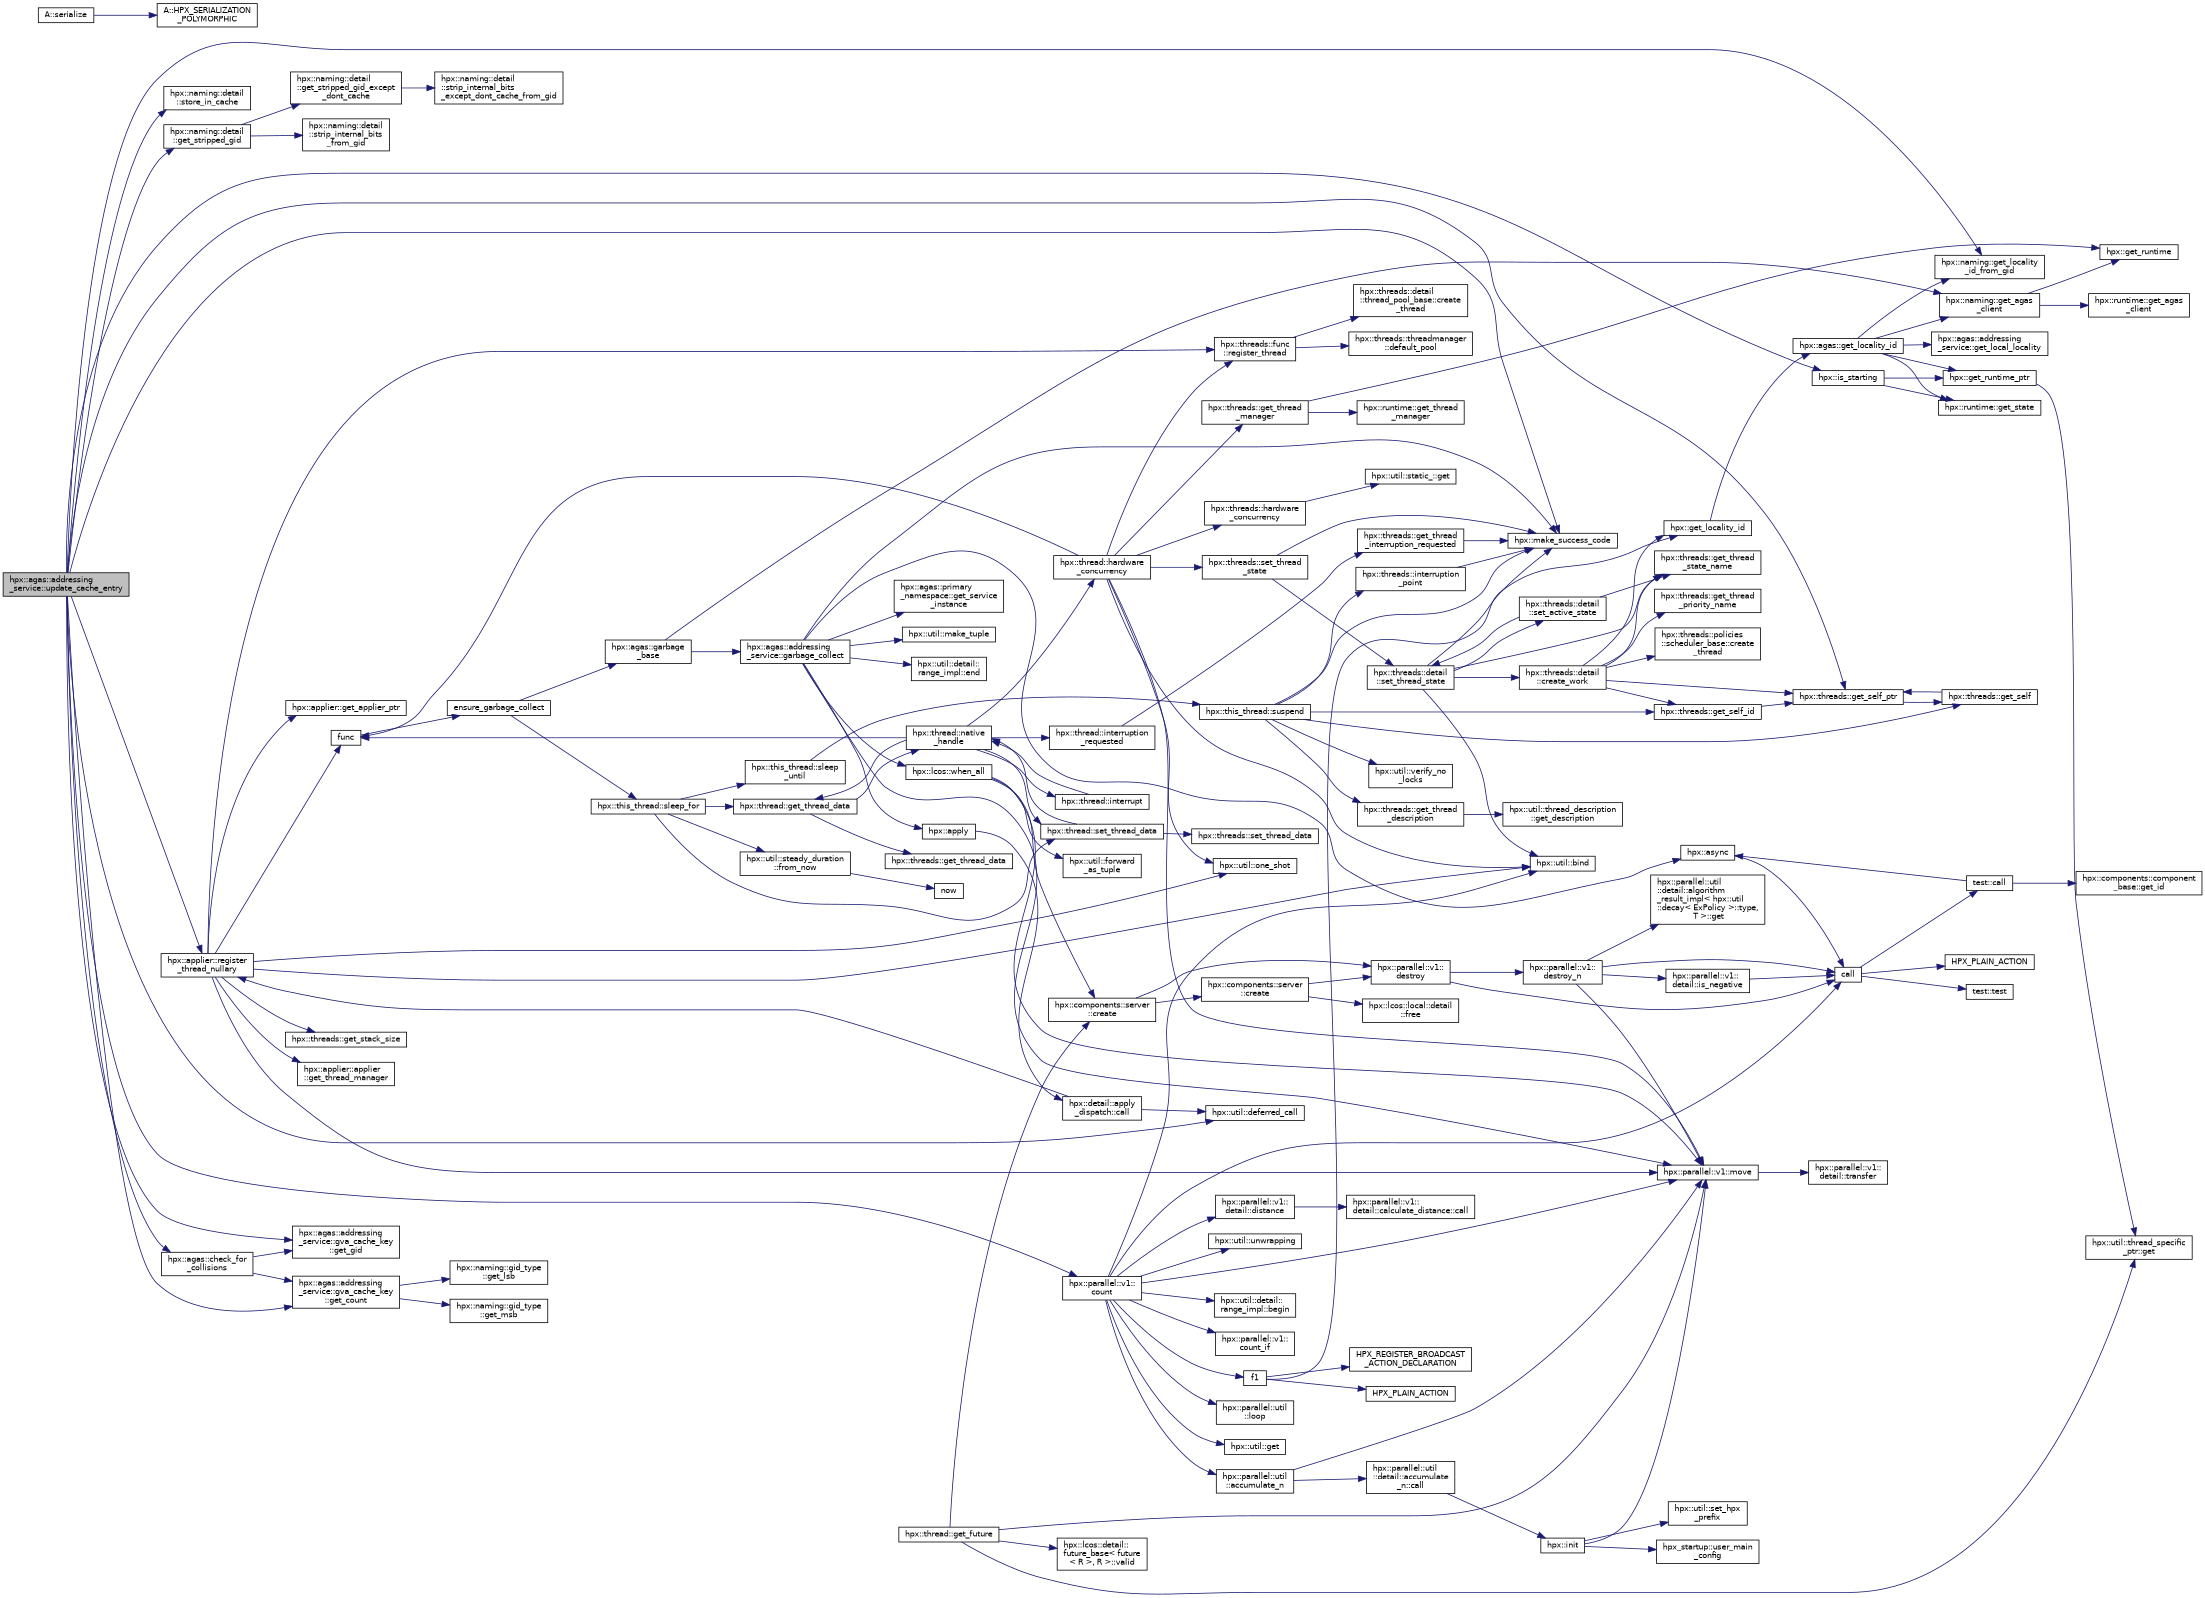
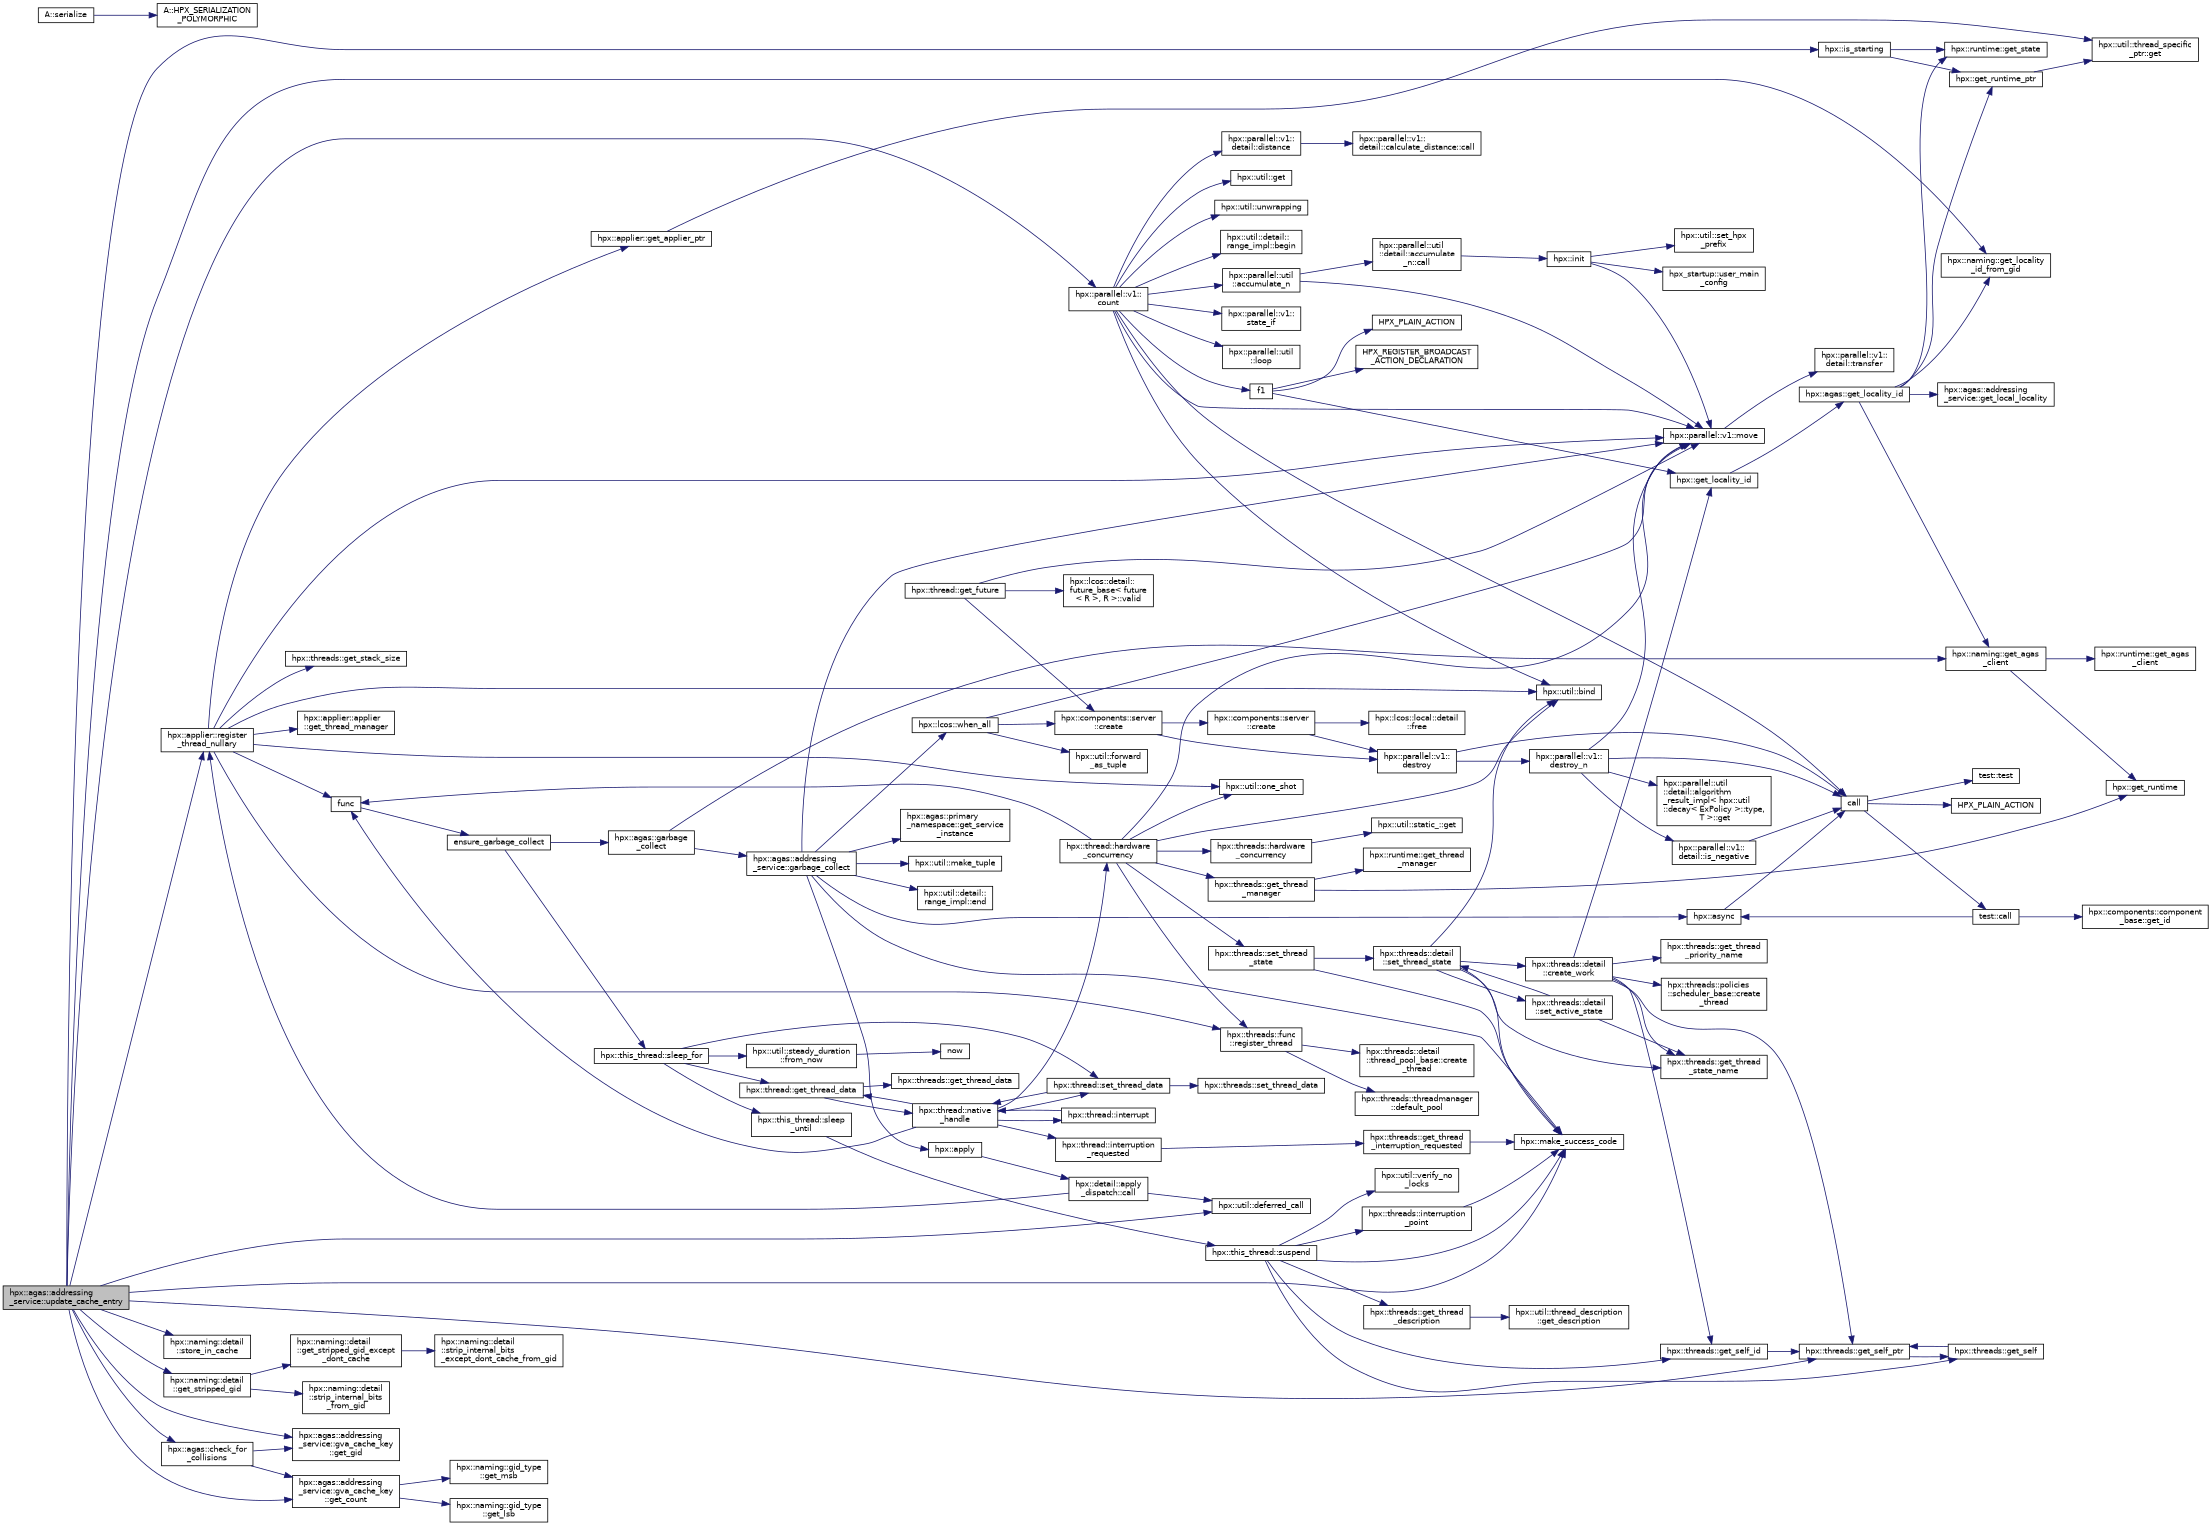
  digraph {
    rankdir=LR
    node [color=black fillcolor=white fontname=Helvetica fontsize=10 shape=record style=filled]
    edge [color=midnightblue fontname=Helvetica fontsize=10 labelfontname=Helvetica labelfontsize=10 style=solid]
    n1 [fillcolor=grey75 fontcolor=black height=0.2 label="hpx::agas::addressing\l_service::update_cache_entry" width=0.4]
    n2 [height=0.2 label="hpx::make_success_code" width=0.4]
    n3 [height=0.2 label="hpx::naming::detail\l::store_in_cache" width=0.4]
    n4 [height=0.2 label="hpx::naming::detail\l::get_stripped_gid" width=0.4]
    n5 [height=0.2 label="hpx::naming::get_locality\l_id_from_gid" width=0.4]
    n6 [height=0.2 label="hpx::threads::get_self_ptr" width=0.4]
    n7 [height=0.2 label="hpx::is_starting" width=0.4]
    n8 [height=0.2 label="hpx::applier::register\l_thread_nullary" width=0.4]
    n9 [height=0.2 label="hpx::util::deferred_call" width=0.4]
    n10 [height=0.2 label="hpx::parallel::v1::\lcount" width=0.4]
    n11 [height=0.2 label="hpx::agas::check_for\l_collisions" width=0.4]
    n12 [height=0.2 label="hpx::agas::addressing\l_service::gva_cache_key\l::get_gid" width=0.4]
    n13 [height=0.2 label="hpx::agas::addressing\l_service::gva_cache_key\l::get_count" width=0.4]
    n14 [height=0.2 label="hpx::naming::detail\l::strip_internal_bits\l_from_gid" width=0.4]
    n15 [height=0.2 label="hpx::naming::detail\l::get_stripped_gid_except\l_dont_cache" width=0.4]
    n16 [height=0.2 label="hpx::threads::get_self" width=0.4]
    n17 [height=0.2 label="hpx::get_runtime_ptr" width=0.4]
    n18 [height=0.2 label="hpx::runtime::get_state" width=0.4]
    n19 [height=0.2 label="hpx::applier::get_applier_ptr" width=0.4]
    n20 [height=0.2 label=func width=0.4]
    n21 [height=0.2 label="hpx::util::bind" width=0.4]
    n22 [height=0.2 label="hpx::util::one_shot" width=0.4]
    n23 [height=0.2 label="hpx::parallel::v1::move" width=0.4]
    n24 [height=0.2 label="hpx::threads::func\l::register_thread" width=0.4]
    n25 [height=0.2 label="hpx::threads::get_stack_size" width=0.4]
    n26 [height=0.2 label="hpx::applier::applier\l::get_thread_manager" width=0.4]
    n27 [height=0.2 label=call width=0.4]
-   n28 [height=0.2 label="hpx::parallel::v1::\lcount_if" width=0.4]
+   n28 [height=0.2 label="hpx::parallel::v1::\lstate_if" width=0.4]
    n29 [height=0.2 label=f1 width=0.4]
    n30 [height=0.2 label="hpx::parallel::util\l::loop" width=0.4]
    n31 [height=0.2 label="hpx::util::get" width=0.4]
    n32 [height=0.2 label="hpx::parallel::v1::\ldetail::distance" width=0.4]
    n33 [height=0.2 label="hpx::util::unwrapping" width=0.4]
    n34 [height=0.2 label="hpx::parallel::util\l::accumulate_n" width=0.4]
    n35 [height=0.2 label="hpx::util::detail::\lrange_impl::begin" width=0.4]
    n36 [height=0.2 label="hpx::naming::gid_type\l::get_msb" width=0.4]
    n37 [height=0.2 label="hpx::naming::gid_type\l::get_lsb" width=0.4]
    n38 [height=0.2 label="hpx::naming::detail\l::strip_internal_bits\l_except_dont_cache_from_gid" width=0.4]
    n39 [height=0.2 label="hpx::util::thread_specific\l_ptr::get" width=0.4]
    n40 [height=0.2 label=ensure_garbage_collect width=0.4]
    n41 [height=0.2 label="hpx::parallel::v1::\ldetail::transfer" width=0.4]
    n42 [height=0.2 label="hpx::threads::threadmanager\l::default_pool" width=0.4]
    n43 [height=0.2 label="hpx::threads::detail\l::thread_pool_base::create\l_thread" width=0.4]
    n44 [height=0.2 label="hpx::this_thread::sleep_for" width=0.4]
-   n45 [height=0.2 label="hpx::agas::garbage\l_base" width=0.4]
+   n45 [height=0.2 label="hpx::agas::garbage\l_collect" width=0.4]
    n46 [height=0.2 label="hpx::this_thread::sleep\l_until" width=0.4]
    n47 [height=0.2 label="hpx::util::steady_duration\l::from_now" width=0.4]
    n48 [height=0.2 label="hpx::thread::get_thread_data" width=0.4]
    n49 [height=0.2 label="hpx::thread::set_thread_data" width=0.4]
    n50 [height=0.2 label="hpx::naming::get_agas\l_client" width=0.4]
    n51 [height=0.2 label="hpx::agas::addressing\l_service::garbage_collect" width=0.4]
    n52 [height=0.2 label="hpx::this_thread::suspend" width=0.4]
    n53 [height=0.2 label=now width=0.4]
    n54 [height=0.2 label="hpx::threads::get_thread_data" width=0.4]
    n55 [height=0.2 label="hpx::thread::native\l_handle" width=0.4]
    n56 [height=0.2 label="hpx::threads::set_thread_data" width=0.4]
    n57 [height=0.2 label="hpx::threads::get_self_id" width=0.4]
    n58 [height=0.2 label="hpx::threads::interruption\l_point" width=0.4]
    n59 [height=0.2 label="hpx::util::verify_no\l_locks" width=0.4]
    n60 [height=0.2 label="hpx::threads::get_thread\l_description" width=0.4]
    n61 [height=0.2 label="hpx::util::thread_description\l::get_description" width=0.4]
    n62 [height=0.2 label="hpx::thread::hardware\l_concurrency" width=0.4]
    n63 [height=0.2 label="hpx::thread::interrupt" width=0.4]
    n64 [height=0.2 label="hpx::thread::interruption\l_requested" width=0.4]
    n65 [height=0.2 label="hpx::threads::hardware\l_concurrency" width=0.4]
    n66 [height=0.2 label="hpx::threads::get_thread\l_manager" width=0.4]
    n67 [height=0.2 label="hpx::threads::set_thread\l_state" width=0.4]
    n68 [height=0.2 label="hpx::threads::get_thread\l_interruption_requested" width=0.4]
    n69 [height=0.2 label="hpx::thread::get_future" width=0.4]
    n70 [height=0.2 label="hpx::lcos::detail::\lfuture_base\< future\l\< R \>, R \>::valid" width=0.4]
    n71 [height=0.2 label="hpx::components::server\l::create" width=0.4]
    n72 [height=0.2 label="hpx::util::static_::get" width=0.4]
    n73 [height=0.2 label="hpx::get_runtime" width=0.4]
    n74 [height=0.2 label="hpx::runtime::get_thread\l_manager" width=0.4]
    n75 [height=0.2 label="hpx::threads::detail\l::set_thread_state" width=0.4]
    n76 [height=0.2 label="hpx::threads::get_thread\l_state_name" width=0.4]
    n77 [height=0.2 label="hpx::threads::detail\l::set_active_state" width=0.4]
    n78 [height=0.2 label="hpx::threads::detail\l::create_work" width=0.4]
    n79 [height=0.2 label="hpx::threads::get_thread\l_priority_name" width=0.4]
    n80 [height=0.2 label="hpx::get_locality_id" width=0.4]
    n81 [height=0.2 label="hpx::threads::policies\l::scheduler_base::create\l_thread" width=0.4]
    n82 [height=0.2 label="hpx::agas::get_locality_id" width=0.4]
    n83 [height=0.2 label="hpx::agas::addressing\l_service::get_local_locality" width=0.4]
    n84 [height=0.2 label="hpx::runtime::get_agas\l_client" width=0.4]
    n85 [height=0.2 label="hpx::components::server\l::create" width=0.4]
    n86 [height=0.2 label="hpx::parallel::v1::\ldestroy" width=0.4]
    n87 [height=0.2 label="hpx::lcos::local::detail\l::free" width=0.4]
    n88 [height=0.2 label="hpx::parallel::v1::\ldestroy_n" width=0.4]
    n89 [height=0.2 label="test::test" width=0.4]
    n90 [height=0.2 label=HPX_PLAIN_ACTION width=0.4]
    n91 [height=0.2 label="test::call" width=0.4]
    n92 [height=0.2 label="hpx::parallel::v1::\ldetail::is_negative" width=0.4]
    n93 [height=0.2 label="hpx::parallel::util\l::detail::algorithm\l_result_impl\< hpx::util\l::decay\< ExPolicy \>::type,\l T \>::get" width=0.4]
    n94 [height=0.2 label="hpx::async" width=0.4]
    n95 [height=0.2 label="hpx::components::component\l_base::get_id" width=0.4]
    n96 [height=0.2 label="hpx::agas::primary\l_namespace::get_service\l_instance" width=0.4]
    n97 [height=0.2 label="hpx::util::make_tuple" width=0.4]
    n98 [height=0.2 label="hpx::util::detail::\lrange_impl::end" width=0.4]
    n99 [height=0.2 label="hpx::apply" width=0.4]
    n100 [height=0.2 label="hpx::lcos::when_all" width=0.4]
    n101 [height=0.2 label="hpx::detail::apply\l_dispatch::call" width=0.4]
    n102 [height=0.2 label="hpx::util::forward\l_as_tuple" width=0.4]
    n103 [height=0.2 label=HPX_PLAIN_ACTION width=0.4]
    n104 [height=0.2 label="HPX_REGISTER_BROADCAST\l_ACTION_DECLARATION" width=0.4]
    n105 [height=0.2 label="hpx::parallel::v1::\ldetail::calculate_distance::call" width=0.4]
    n106 [height=0.2 label="hpx::parallel::util\l::detail::accumulate\l_n::call" width=0.4]
    n107 [height=0.2 label="hpx::init" width=0.4]
    n108 [height=0.2 label="hpx::util::set_hpx\l_prefix" width=0.4]
    n109 [height=0.2 label="hpx_startup::user_main\l_config" width=0.4]
    n110 [height=0.2 label="A::serialize" width=0.4]
    n111 [height=0.2 label="A::HPX_SERIALIZATION\l_POLYMORPHIC" width=0.4]
    n1 -> n2
    n1 -> n3
    n1 -> n4
    n1 -> n5
    n1 -> n6
    n1 -> n7
    n1 -> n8
    n1 -> n9
    n1 -> n10
    n1 -> n11
    n1 -> n12
    n1 -> n13
    n4 -> n14
    n4 -> n15
    n6 -> n16
    n7 -> n17
    n7 -> n18
    n8 -> n19
    n8 -> n20
    n8 -> n21
    n8 -> n22
    n8 -> n23
    n8 -> n24
    n8 -> n25
    n8 -> n26
    n10 -> n21
    n10 -> n23
    n10 -> n27
    n10 -> n28
    n10 -> n29
    n10 -> n30
    n10 -> n31
    n10 -> n32
    n10 -> n33
    n10 -> n34
    n10 -> n35
    n11 -> n12
    n11 -> n13
    n13 -> n36
    n13 -> n37
    n15 -> n38
    n16 -> n6
    n17 -> n39
-   n69 -> n39
+   n19 -> n39
    n20 -> n40
    n23 -> n41
    n24 -> n42
    n24 -> n43
    n27 -> n89
    n27 -> n90
    n27 -> n91
    n29 -> n80
    n29 -> n103
    n29 -> n104
    n32 -> n105
    n34 -> n23
    n34 -> n106
    n40 -> n44
    n40 -> n45
    n44 -> n46
    n44 -> n47
    n44 -> n48
    n44 -> n49
    n45 -> n50
    n45 -> n51
    n46 -> n52
    n47 -> n53
    n48 -> n54
    n48 -> n55
    n49 -> n55
    n49 -> n56
    n50 -> n73
    n50 -> n84
    n51 -> n2
    n51 -> n23
    n51 -> n94
    n51 -> n96
    n51 -> n97
    n51 -> n98
    n51 -> n99
    n51 -> n100
    n52 -> n2
    n52 -> n16
    n52 -> n57
    n52 -> n58
    n52 -> n59
    n52 -> n60
    n55 -> n20
    n55 -> n48
    n55 -> n49
    n55 -> n62
    n55 -> n63
    n55 -> n64
    n57 -> n6
    n58 -> n2
    n60 -> n61
    n62 -> n20
    n62 -> n21
    n62 -> n22
    n62 -> n23
    n62 -> n24
    n62 -> n65
    n62 -> n66
    n62 -> n67
    n63 -> n55
    n64 -> n68
    n65 -> n72
    n66 -> n73
    n66 -> n74
    n67 -> n2
    n67 -> n75
    n68 -> n2
    n69 -> n23
    n69 -> n70
    n69 -> n71
    n71 -> n85
    n71 -> n86
    n75 -> n2
    n75 -> n21
    n75 -> n76
    n75 -> n77
    n75 -> n78
    n77 -> n75
    n77 -> n76
    n78 -> n6
    n78 -> n57
    n78 -> n76
    n78 -> n79
    n78 -> n80
    n78 -> n81
    n80 -> n82
    n82 -> n5
    n82 -> n17
    n82 -> n18
    n82 -> n50
    n82 -> n83
    n85 -> n86
    n85 -> n87
    n86 -> n27
    n86 -> n88
    n88 -> n23
    n88 -> n27
    n88 -> n92
    n88 -> n93
    n91 -> n94
    n91 -> n95
    n92 -> n27
    n94 -> n27
    n99 -> n101
    n100 -> n23
    n100 -> n71
    n100 -> n102
    n101 -> n8
    n101 -> n9
    n106 -> n107
    n107 -> n23
    n107 -> n108
    n107 -> n109
    n110 -> n111
  }
